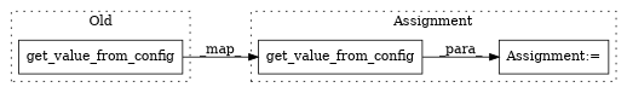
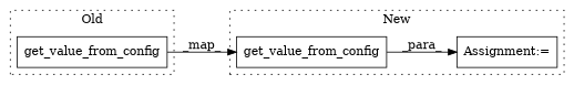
  digraph {
    rankdir=LR
    node [a=32 l="22,1" shape=box]
    n1 [label=get_value_from_config s="7436,7525"]
    n2 [a=7 l=1 label="Assignment:=" s=7430]
    n3 [label=get_value_from_config s="8261,8350"]
    subgraph cluster_1 {
-     label=Assignment
+     label=New
      style=dotted
      n1
      n2
    }
    subgraph cluster_2 {
      label=Old
      style=dotted
      n3
    }
    n1 -> n2 [label=_para_]
    n3 -> n1 [label=_map_]
  }
